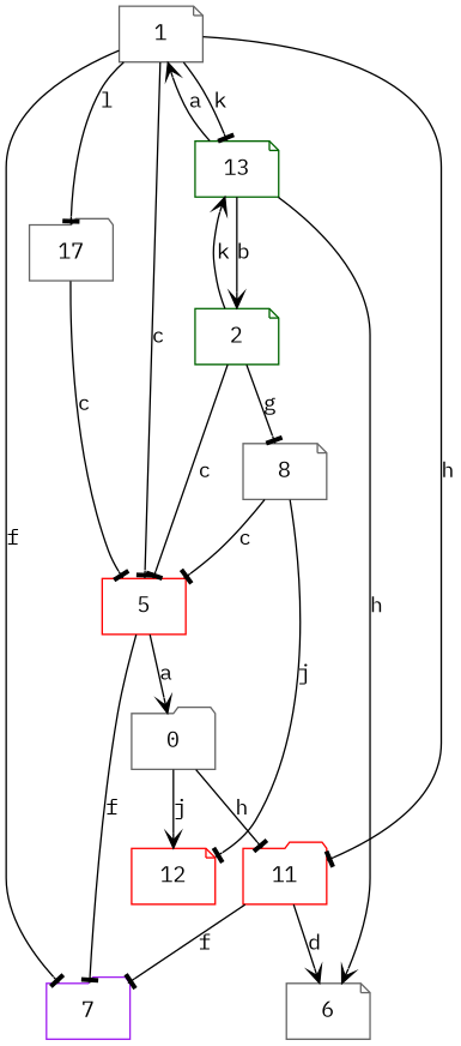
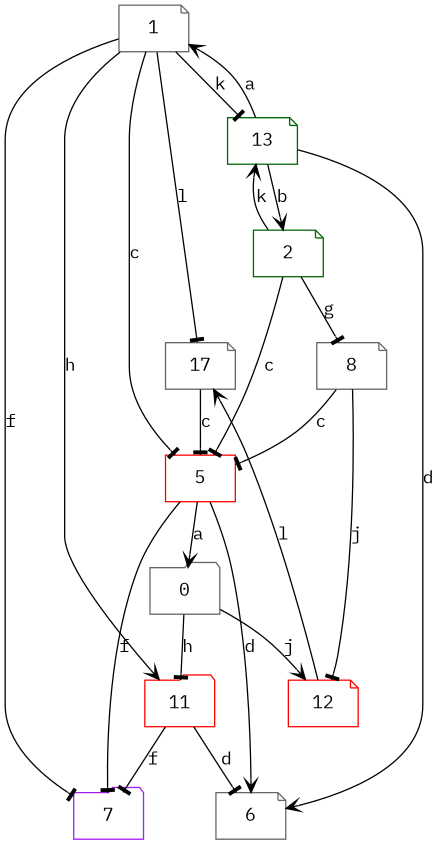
  strict digraph {
    fontname="IBM Plex Mono"
    node [color=gray40 fontname="IBM Plex Mono" shape=note]
    edge [arrowhead=tee fontname="IBM Plex Mono"]
    11 [color=red shape=folder]
    0 [shape=folder]
    12 [color=red]
    7 [color=purple shape=folder]
    6
-   17 [shape=folder]
+   17
    1
    5 [color=red shape=box]
    13 [color=darkgreen]
    2 [color=darkgreen]
    8
    11 -> 7 [label=f]
-   11 -> 6 [arrowhead=vee label=d]
+   11 -> 6 [label=d]
    0 -> 11 [label=h]
    0 -> 12 [arrowhead=vee label=j]
+   12 -> 17 [arrowhead=vee label=l]
    17 -> 5 [label=c]
-   1 -> 11 [label=h]
+   1 -> 11 [arrowhead=vee label=h]
    1 -> 7 [label=f]
    1 -> 17 [label=l]
    1 -> 5 [label=c]
    1 -> 13 [label=k]
    5 -> 0 [arrowhead=vee label=a]
    5 -> 7 [label=f]
-   13 -> 6 [arrowhead=vee label=h]
+   5 -> 6 [arrowhead=vee label=d]
+   13 -> 6 [arrowhead=vee label=d]
    13 -> 1 [arrowhead=vee label=a]
    13 -> 2 [arrowhead=vee label=b]
    2 -> 5 [label=c]
    2 -> 13 [arrowhead=vee label=k]
    2 -> 8 [label=g]
    8 -> 12 [label=j]
    8 -> 5 [label=c]
  }
